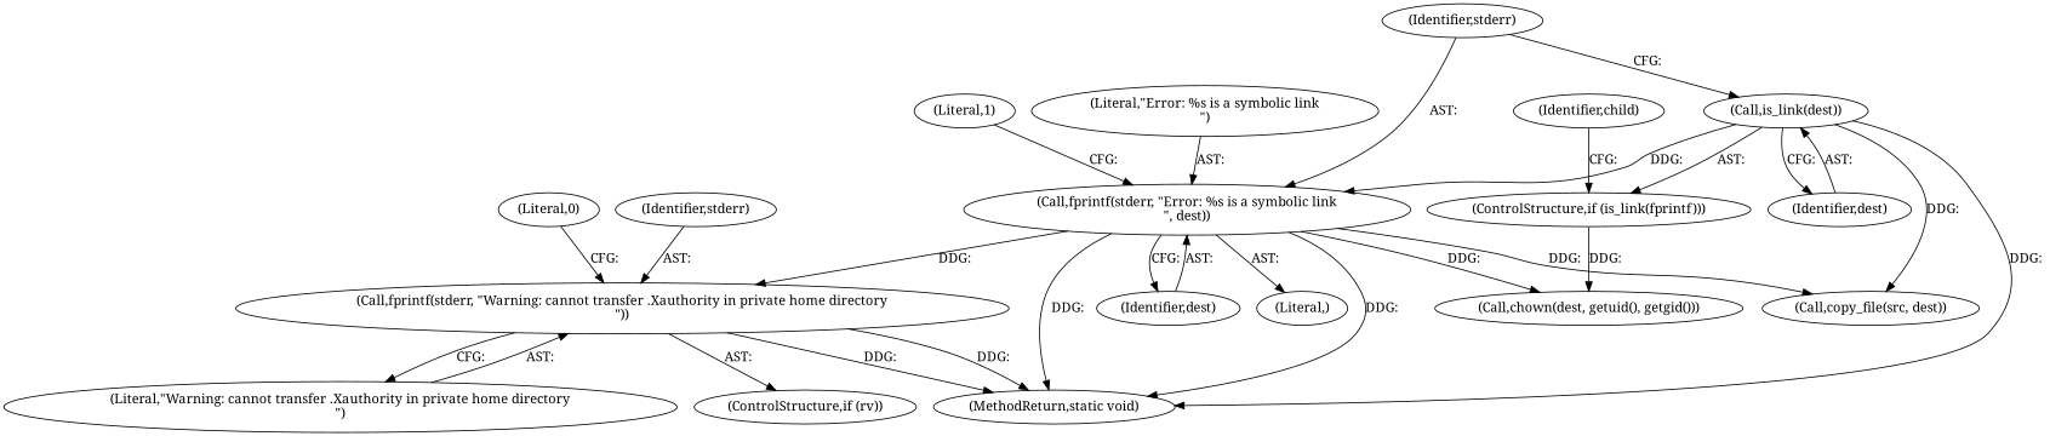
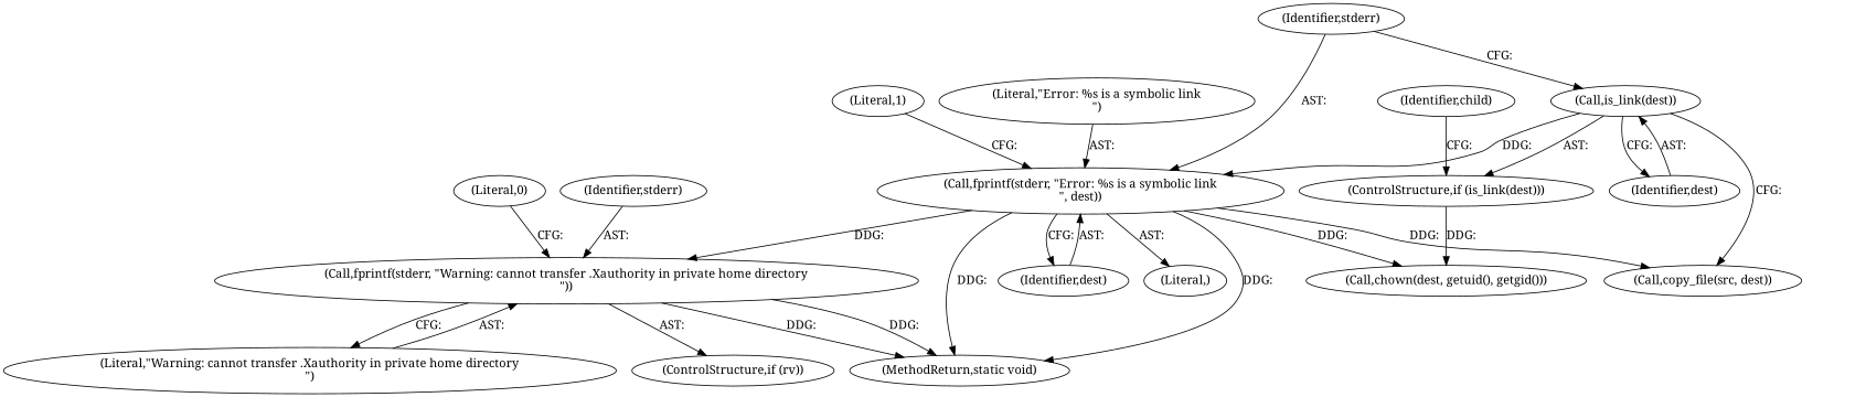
  digraph {
    fontname="Noto Serif"
    node [fontname="Noto Serif"]
    edge [fontname="Noto Serif"]
    n1 [label="(Call,fprintf(stderr, \"Warning: cannot transfer .Xauthority in private home directory\n\"))"]
    n2 [label="(Literal,\"Warning: cannot transfer .Xauthority in private home directory\n\")"]
    n3 [label="(MethodReturn,static void)"]
    n4 [label="(ControlStructure,if (rv))"]
    n5 [label="(Call,fprintf(stderr, \"Error: %s is a symbolic link\n\", dest))"]
    n6 [label="(Call,copy_file(src, dest))"]
    n7 [label="(Call,chown(dest, getuid(), getgid()))"]
    n8 [label="(Identifier,dest)"]
    n9 [label="(Literal,)"]
    n10 [label="(Call,is_link(dest))"]
    n11 [label="(Identifier,dest)"]
-   n12 [label="(ControlStructure,if (is_link(fprintf)))"]
+   n12 [label="(ControlStructure,if (is_link(dest)))"]
    n13 [label="(Literal,1)"]
    n14 [label="(Identifier,stderr)"]
    n15 [label="(Literal,\"Error: %s is a symbolic link\n\")"]
    n16 [label="(Literal,0)"]
    n17 [label="(Identifier,child)"]
    n18 [label="(Identifier,stderr)"]
    n1 -> n2 [label="CFG: "]
    n1 -> n3 [label="DDG: "]
    n1 -> n3 [label="DDG: "]
    n1 -> n4 [label="AST: "]
    n2 -> n1 [label="AST: "]
    n5 -> n1 [label="DDG: "]
    n5 -> n3 [label="DDG: "]
    n5 -> n3 [label="DDG: "]
    n5 -> n6 [label="DDG: "]
    n5 -> n7 [label="DDG: "]
    n5 -> n8 [label="CFG: "]
    n5 -> n9 [label="AST: "]
    n8 -> n5 [label="AST: "]
-   n10 -> n3 [label="DDG: "]
    n10 -> n5 [label="DDG: "]
-   n10 -> n6 [label="DDG: "]
+   n10 -> n6 [label="CFG: "]
    n10 -> n11 [label="CFG: "]
    n10 -> n12 [label="AST: "]
    n11 -> n10 [label="AST: "]
    n12 -> n7 [label="DDG: "]
    n13 -> n5 [label="CFG: "]
    n14 -> n1 [label="AST: "]
    n15 -> n5 [label="AST: "]
    n16 -> n1 [label="CFG: "]
    n17 -> n12 [label="CFG: "]
    n18 -> n5 [label="AST: "]
    n18 -> n10 [label="CFG: "]
  }
